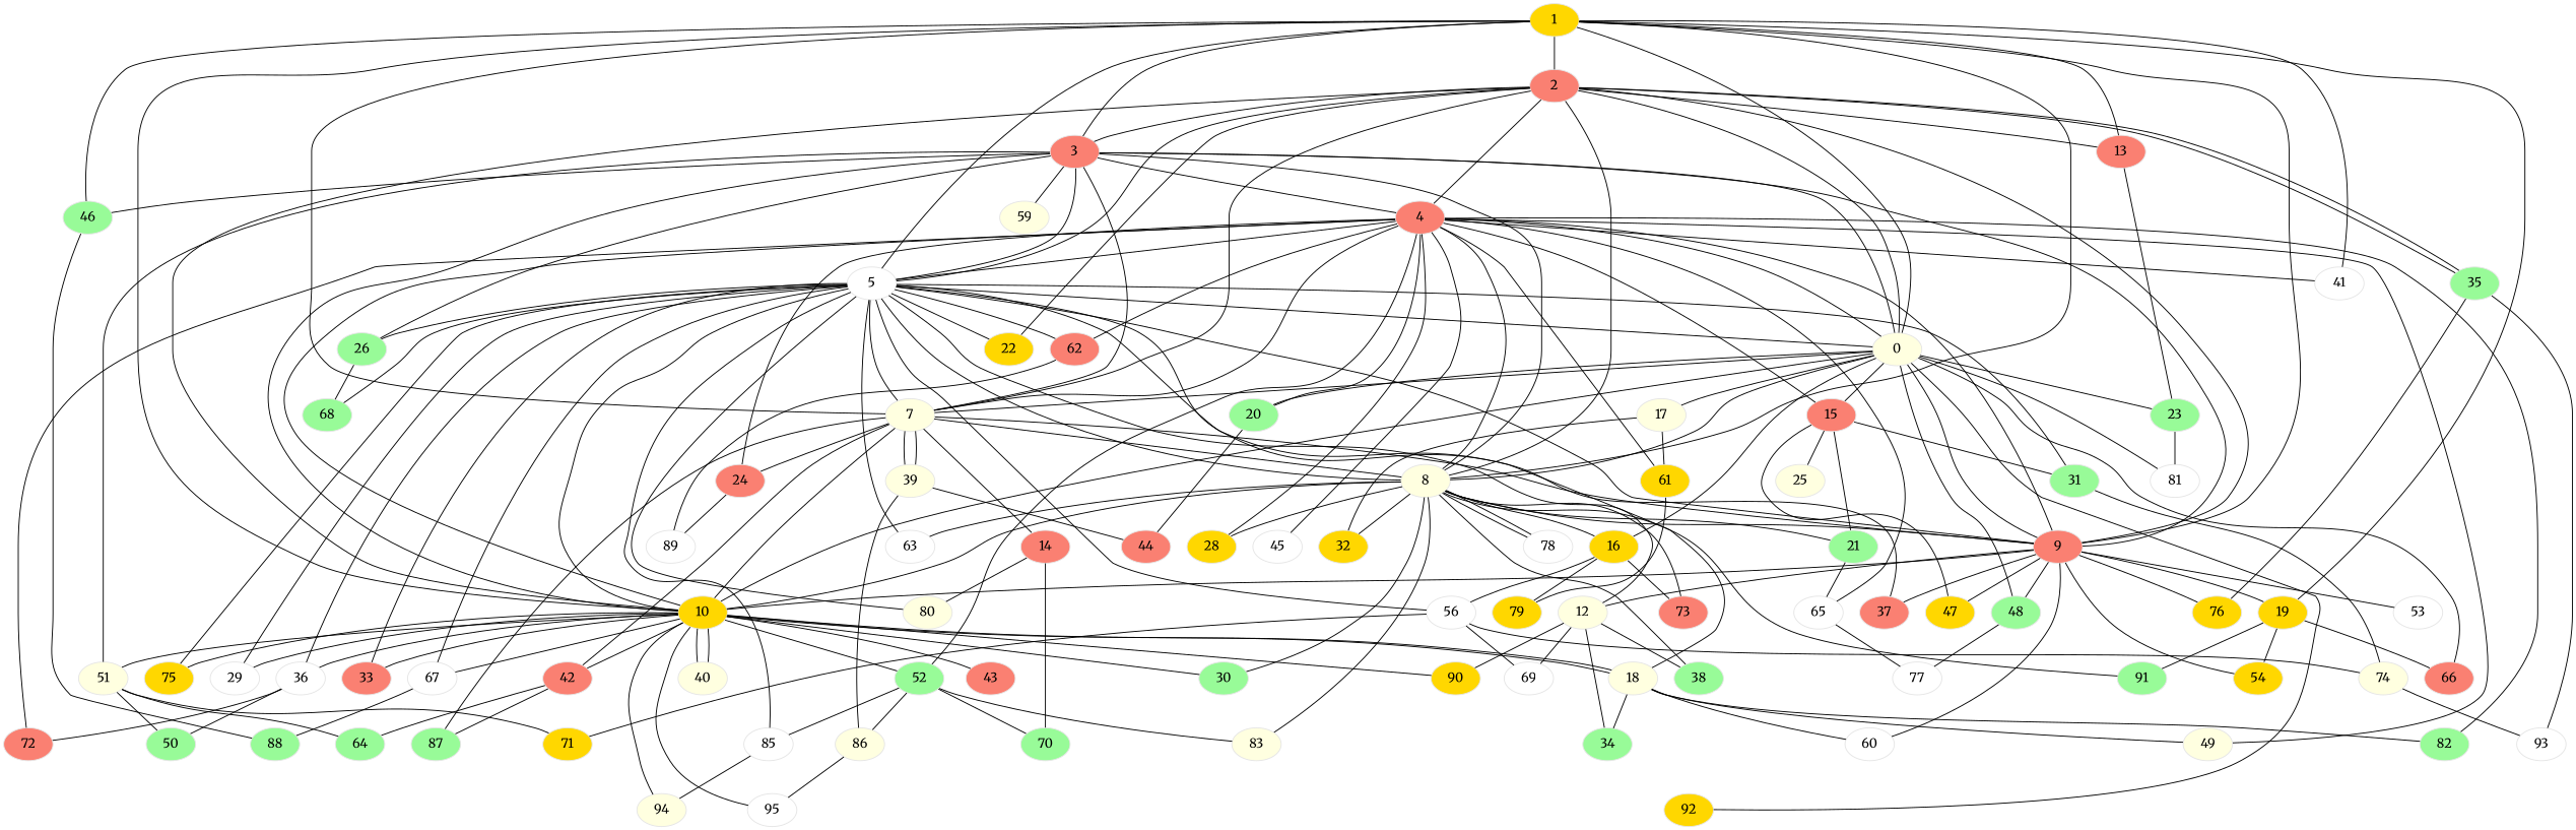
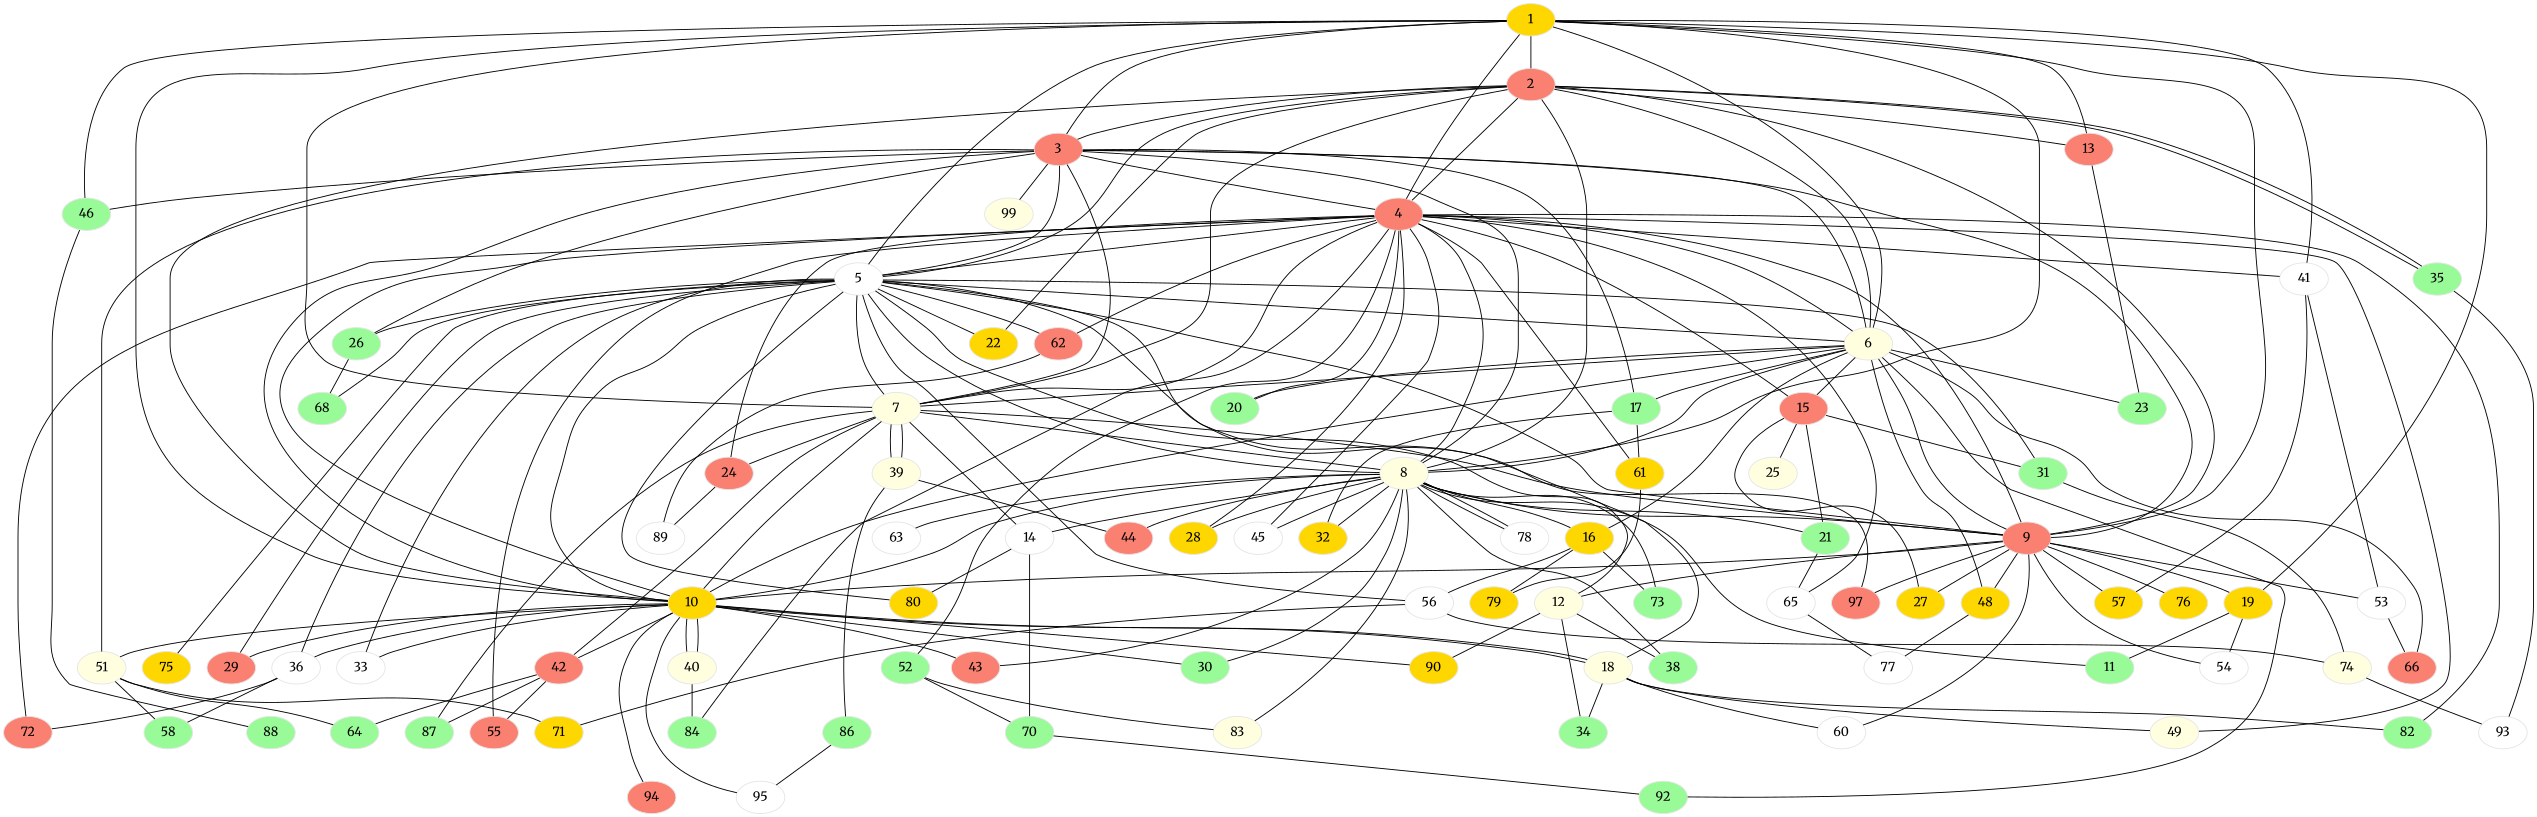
  graph {
    fontname=Merriweather
    node [color=gray90 fillcolor=white fontname=Merriweather style=filled]
    edge [fontname=Merriweather]
    1 [fillcolor=gold]
    2 [fillcolor=salmon]
    3 [fillcolor=salmon]
    4 [fillcolor=salmon]
    5
-   6 [fillcolor=lightyellow label=0]
+   6 [fillcolor=lightyellow]
    7 [fillcolor=lightyellow]
    8 [fillcolor=lightyellow]
    9 [fillcolor=salmon]
    10 [fillcolor=gold]
    13 [fillcolor=salmon]
    19 [fillcolor=gold]
    41
    46 [fillcolor=palegreen]
    22 [fillcolor=gold]
    35 [fillcolor=palegreen]
-   17 [fillcolor=lightyellow]
+   17 [fillcolor=palegreen]
    26 [fillcolor=palegreen]
    51 [fillcolor=lightyellow]
-   59 [fillcolor=lightyellow]
+   59 [fillcolor=lightyellow label=99]
    15 [fillcolor=salmon]
    20 [fillcolor=palegreen]
    24 [fillcolor=salmon]
    28 [fillcolor=gold]
    45
    49 [fillcolor=lightyellow]
    52 [fillcolor=palegreen]
+   55 [fillcolor=salmon]
    61 [fillcolor=gold]
    62 [fillcolor=salmon]
    65
    72 [fillcolor=salmon]
    82 [fillcolor=palegreen]
+   84 [fillcolor=palegreen]
    12 [fillcolor=lightyellow]
-   29
+   29 [fillcolor=salmon]
    31 [fillcolor=palegreen]
-   33 [fillcolor=salmon]
+   33
    36
-   37 [fillcolor=salmon]
+   37 [fillcolor=salmon label=97]
    56
    63
-   67
    68 [fillcolor=palegreen]
    75 [fillcolor=gold]
-   80 [fillcolor=lightyellow]
-   85
+   80 [fillcolor=gold]
    18 [fillcolor=lightyellow]
    16 [fillcolor=gold]
    23 [fillcolor=palegreen]
-   48 [fillcolor=palegreen]
+   48 [fillcolor=gold]
    66 [fillcolor=salmon]
-   81
-   92 [fillcolor=gold]
-   14 [fillcolor=salmon]
+   92 [fillcolor=palegreen]
+   14
    39 [fillcolor=lightyellow]
    42 [fillcolor=salmon]
    87 [fillcolor=palegreen]
    21 [fillcolor=palegreen]
    30 [fillcolor=palegreen]
    32 [fillcolor=gold]
    38 [fillcolor=palegreen]
    43 [fillcolor=salmon]
    44 [fillcolor=salmon]
-   73 [fillcolor=salmon]
+   73 [fillcolor=palegreen]
    78
    83 [fillcolor=lightyellow]
-   91 [fillcolor=palegreen]
-   27 [fillcolor=gold label=47]
+   91 [fillcolor=palegreen label=11]
+   27 [fillcolor=gold]
    53
-   54 [fillcolor=gold]
+   54
+   57 [fillcolor=gold]
    60
    76 [fillcolor=gold]
    40 [fillcolor=lightyellow]
    90 [fillcolor=gold]
-   94 [fillcolor=lightyellow]
+   94 [fillcolor=salmon]
    95
    88 [fillcolor=palegreen]
    93
-   58 [fillcolor=palegreen label=50]
+   58 [fillcolor=palegreen]
    64 [fillcolor=palegreen]
    71 [fillcolor=gold]
    25 [fillcolor=lightyellow]
    89
    70 [fillcolor=palegreen]
-   86 [fillcolor=lightyellow]
+   86 [fillcolor=palegreen]
    79 [fillcolor=gold]
    77
    34 [fillcolor=palegreen]
-   69
    74 [fillcolor=lightyellow]
    1 -- 2
    1 -- 3
+   1 -- 4
    1 -- 5
    1 -- 6
    1 -- 7
    1 -- 8
    1 -- 9
    1 -- 10
    1 -- 13
    1 -- 19
    1 -- 41
    1 -- 46
    2 -- 3
    2 -- 4
    2 -- 5
    2 -- 6
    2 -- 7
    2 -- 8
    2 -- 9
    2 -- 10
    2 -- 13
    2 -- 22
    2 -- 35
    2 -- 35
    3 -- 4
    3 -- 5
    3 -- 6
    3 -- 7
    3 -- 8
    3 -- 9
    3 -- 10
    3 -- 46
+   3 -- 17
    3 -- 26
    3 -- 51
    3 -- 59
    4 -- 5
    4 -- 6
    4 -- 7
    4 -- 8
    4 -- 9
    4 -- 10
    4 -- 41
    4 -- 15
    4 -- 20
    4 -- 24
    4 -- 28
    4 -- 45
    4 -- 49
    4 -- 52
+   4 -- 55
    4 -- 61
    4 -- 62
    4 -- 65
    4 -- 72
    4 -- 82
+   4 -- 84
    5 -- 6
    5 -- 7
    5 -- 8
    5 -- 9
    5 -- 10
    5 -- 22
    5 -- 26
    5 -- 62
    5 -- 12
    5 -- 29
    5 -- 31
    5 -- 33
    5 -- 36
    5 -- 37
    5 -- 56
-   5 -- 63
-   5 -- 67
    5 -- 68
    5 -- 75
    5 -- 80
-   5 -- 85
    5 -- 18
    6 -- 7
    6 -- 8
    6 -- 9
    6 -- 10
    6 -- 17
    6 -- 15
    6 -- 20
    6 -- 16
    6 -- 23
    6 -- 48
    6 -- 66
-   6 -- 81
    6 -- 92
    7 -- 8
    7 -- 9
    7 -- 10
    7 -- 24
    7 -- 14
    7 -- 39
    7 -- 39
    7 -- 42
    7 -- 87
    8 -- 9
    8 -- 10
    8 -- 28
+   8 -- 45
    8 -- 63
    8 -- 16
+   8 -- 14
    8 -- 21
    8 -- 30
    8 -- 32
    8 -- 38
-   20 -- 44
+   8 -- 43
+   8 -- 44
    8 -- 73
    8 -- 78
    8 -- 78
    8 -- 83
    8 -- 91
    9 -- 10
    9 -- 19
    9 -- 12
    9 -- 37
    9 -- 48
    9 -- 27
    9 -- 53
    9 -- 54
+   9 -- 57
    9 -- 60
    9 -- 76
    10 -- 51
-   10 -- 52
    10 -- 29
    10 -- 33
    10 -- 36
-   10 -- 67
-   10 -- 75
    10 -- 18
    10 -- 18
    10 -- 42
    10 -- 30
    10 -- 43
    10 -- 40
    10 -- 40
    10 -- 90
    10 -- 94
    10 -- 95
    13 -- 23
-   19 -- 66
+   53 -- 66
    19 -- 91
    19 -- 54
+   41 -- 53
+   41 -- 57
    46 -- 88
-   35 -- 76
    35 -- 93
    17 -- 61
    17 -- 32
    26 -- 68
    51 -- 58
    51 -- 64
    51 -- 71
    15 -- 31
    15 -- 21
    15 -- 27
    15 -- 25
    24 -- 89
-   52 -- 85
    52 -- 83
    52 -- 70
-   52 -- 86
    61 -- 79
    62 -- 89
    65 -- 77
    12 -- 38
    12 -- 90
    12 -- 34
-   12 -- 69
    31 -- 74
    36 -- 72
    36 -- 58
    56 -- 71
-   56 -- 69
    56 -- 74
-   67 -- 88
-   85 -- 94
    18 -- 49
    18 -- 82
    18 -- 60
    18 -- 34
    16 -- 56
    16 -- 73
    16 -- 79
-   23 -- 81
    48 -- 77
    14 -- 80
    14 -- 70
    39 -- 44
    39 -- 86
+   42 -- 55
    42 -- 87
    42 -- 64
    21 -- 65
+   40 -- 84
+   70 -- 92
    86 -- 95
    74 -- 93
  }
